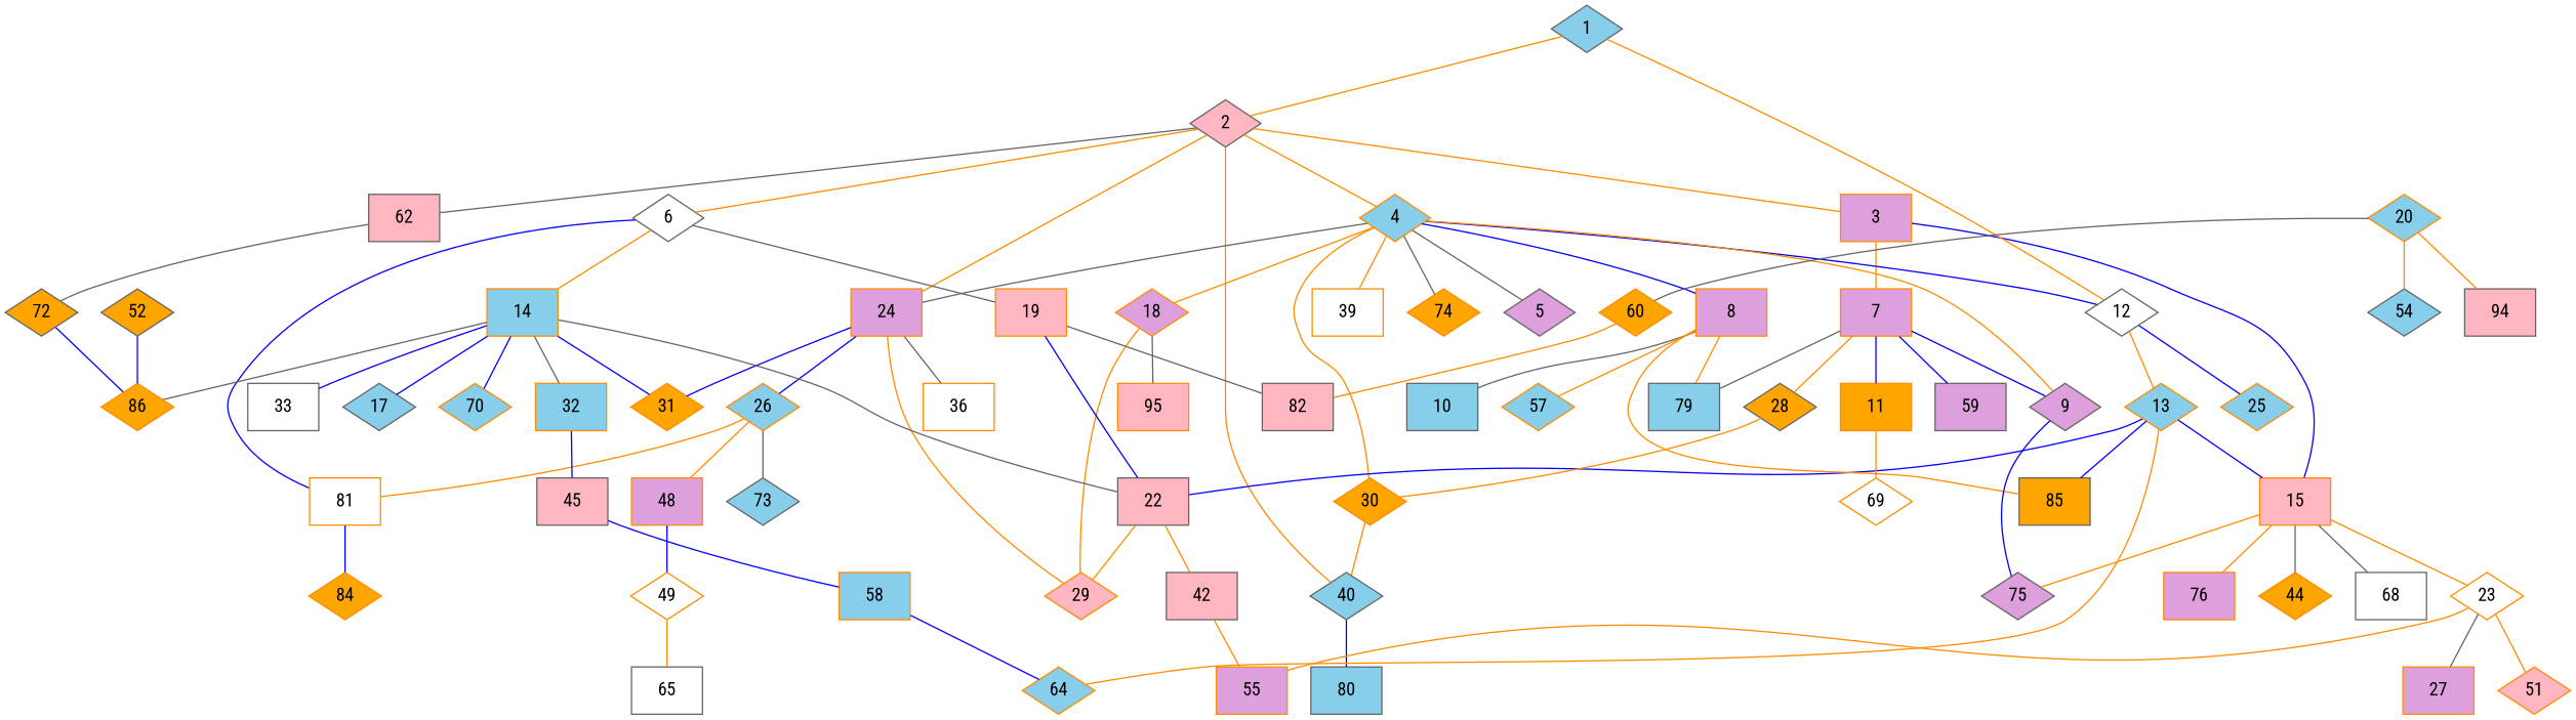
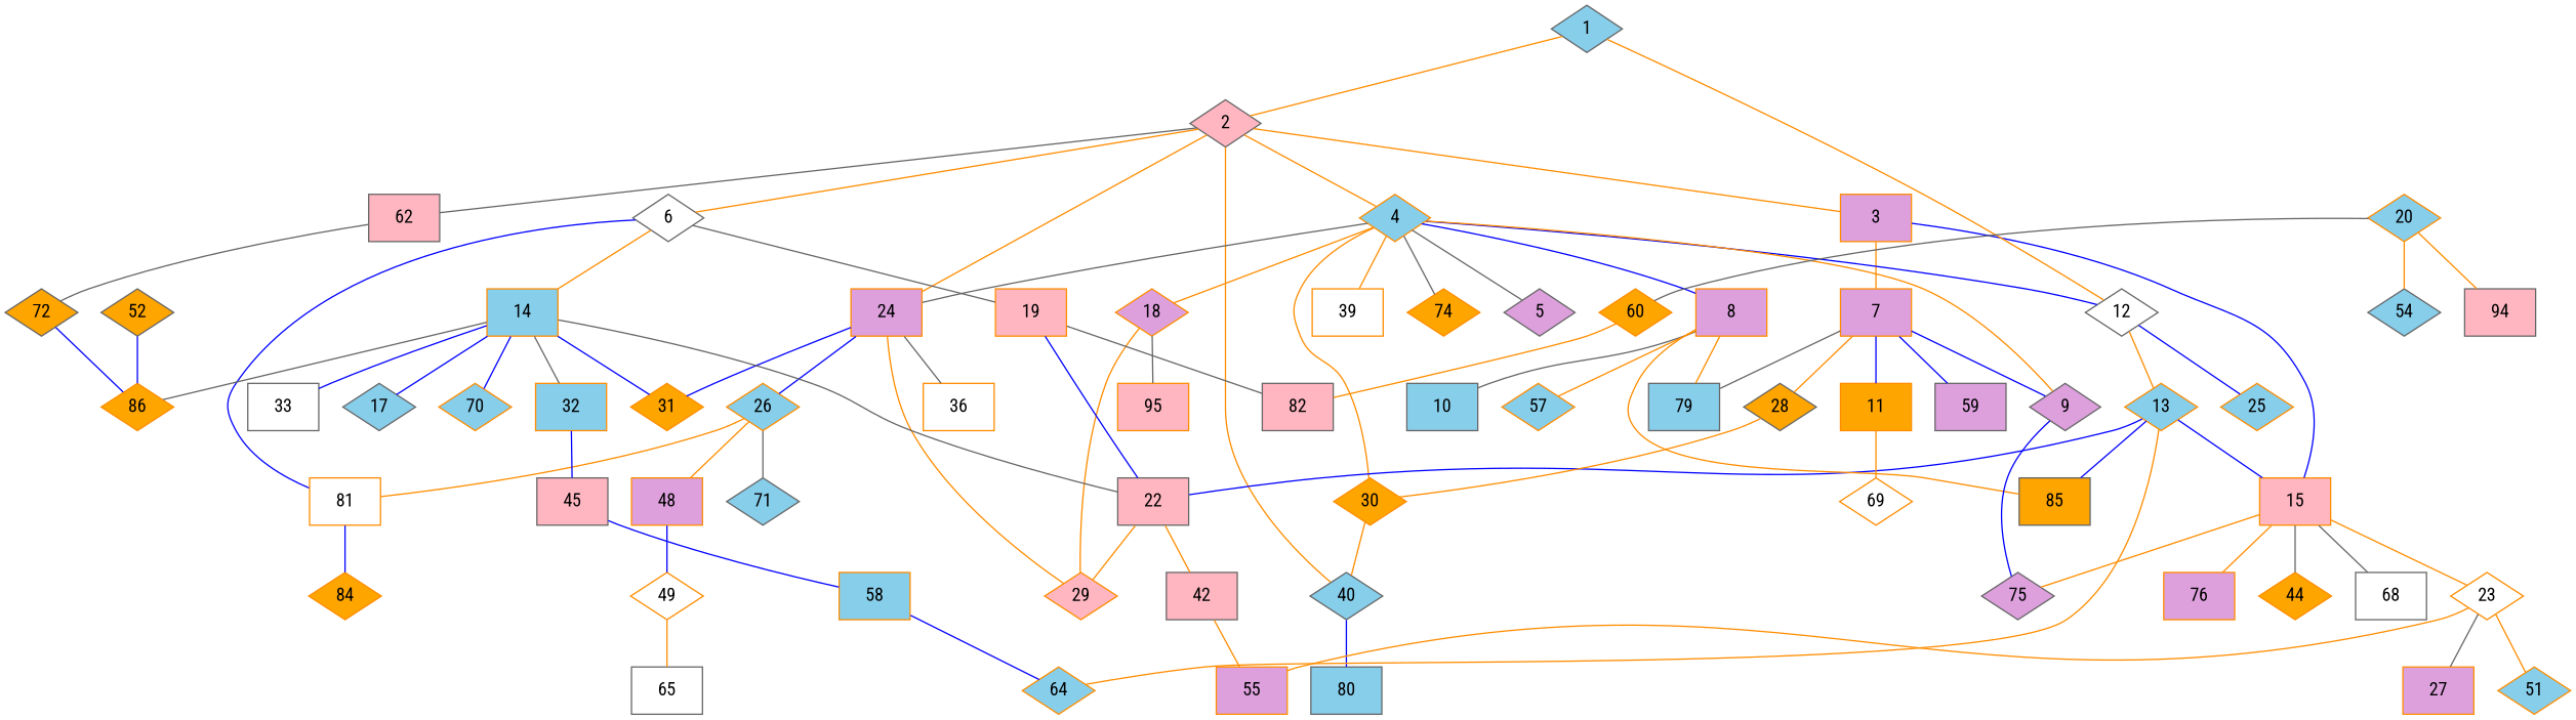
  graph {
    fontname="Roboto Condensed"
    node [color=darkorange fillcolor=skyblue fontname="Roboto Condensed" shape=diamond style=filled]
    edge [color=darkorange fontname="Roboto Condensed"]
    2 [color=gray40 fillcolor=lightpink super="+78"]
    3 [fillcolor=plum shape=box]
    4 [super="+16"]
    6 [color=gray40 fillcolor=white]
    24 [fillcolor=plum shape=box super="+67"]
    40 [color=gray40 super="+43"]
    62 [color=gray40 fillcolor=lightpink shape=box]
    1 [color=gray40]
    12 [color=gray40 fillcolor=white super="+92"]
    13 [super="+61"]
    25
    7 [fillcolor=plum shape=box super="+41"]
    15 [fillcolor=lightpink shape=box super="+35"]
    5 [color=gray40 fillcolor=plum]
    8 [fillcolor=plum shape=box super="+83"]
    9 [color=gray40 fillcolor=plum super="+50"]
    18 [fillcolor=plum super="+47"]
    30 [fillcolor=orange]
    39 [fillcolor=white shape=box super="+56"]
    74 [fillcolor=orange]
    14 [shape=box super="+21"]
    19 [fillcolor=lightpink shape=box super="+71"]
    81 [fillcolor=white shape=box]
    31 [fillcolor=orange super="+63"]
    29 [fillcolor=lightpink super="+91"]
    26 [super="+37"]
    36 [fillcolor=white shape=box]
    80 [color=gray40 shape=box]
    72 [color=gray40 fillcolor=orange super="+77"]
    11 [fillcolor=orange shape=box super="+53"]
    28 [color=gray40 fillcolor=orange super="+38"]
    59 [color=gray40 fillcolor=plum shape=box]
    79 [color=gray40 shape=box]
    75 [color=gray40 fillcolor=plum]
    23 [fillcolor=white super="+90"]
    44 [fillcolor=orange]
    68 [color=gray40 fillcolor=white shape=box]
    76 [fillcolor=plum shape=box]
    10 [color=gray40 shape=box super="+89"]
    57
    85 [color=gray40 fillcolor=orange shape=box]
    95 [fillcolor=lightpink shape=box]
    52 [color=gray40 fillcolor=orange super="+66"]
    86 [fillcolor=orange super="+87"]
    22 [color=gray40 fillcolor=lightpink shape=box super="+46"]
    17 [color=gray40]
    32 [shape=box]
    33 [color=gray40 fillcolor=white shape=box]
    70 [super="+96"]
    82 [color=gray40 fillcolor=lightpink shape=box]
    84 [fillcolor=orange]
    69 [fillcolor=white]
    64
    42 [color=gray40 fillcolor=lightpink shape=box]
    45 [color=gray40 fillcolor=lightpink shape=box]
    27 [fillcolor=plum shape=box super="+88"]
-   51 [fillcolor=lightpink]
+   51
    55 [fillcolor=plum shape=box]
    20 [super="+34"]
    54 [color=gray40]
    60 [fillcolor=orange]
    94 [color=gray40 fillcolor=lightpink shape=box]
    48 [fillcolor=plum shape=box]
-   73 [color=gray40]
+   73 [color=gray40 label=71]
    49 [fillcolor=white]
    58 [shape=box super="+93"]
    65 [color=gray40 fillcolor=white shape=box]
    2 -- 3
    2 -- 4
    2 -- 6
    2 -- 24
    2 -- 40
    2 -- 62 [color=gray40]
    3 -- 7
    3 -- 15 [color=blue]
    4 -- 24 [color=gray40]
    4 -- 12 [color=blue]
    4 -- 5 [color=gray40]
    4 -- 8 [color=blue]
    4 -- 9
    4 -- 18
    4 -- 30
    4 -- 39
    4 -- 74 [color=gray40]
    6 -- 14
    6 -- 19 [color=gray40]
    6 -- 81 [color=blue]
    24 -- 31 [color=blue]
    24 -- 29
    24 -- 26 [color=blue]
    24 -- 36 [color=gray40]
    40 -- 80 [color=blue]
    62 -- 72 [color=gray40]
    1 -- 2
    1 -- 12
    12 -- 13
    12 -- 25 [color=blue]
    13 -- 15 [color=blue]
    13 -- 85 [color=blue]
    13 -- 22 [color=blue]
    13 -- 64
    7 -- 9 [color=blue]
    7 -- 11 [color=blue]
    7 -- 28
    7 -- 59 [color=blue]
    7 -- 79 [color=gray40]
    15 -- 75
    15 -- 23
    15 -- 44 [color=gray40]
    15 -- 68 [color=gray40]
    15 -- 76
    8 -- 79
    8 -- 10 [color=gray40]
    8 -- 57
    8 -- 85
    9 -- 75 [color=blue]
    18 -- 29
    18 -- 95 [color=gray40]
    30 -- 40
    14 -- 31 [color=blue]
    14 -- 86 [color=gray40]
    14 -- 22 [color=gray40]
    14 -- 17 [color=blue]
    14 -- 32 [color=gray40]
    14 -- 33 [color=blue]
    14 -- 70 [color=blue]
    19 -- 22 [color=blue]
    19 -- 82 [color=gray40]
    81 -- 84 [color=blue]
    26 -- 81
    26 -- 48
    26 -- 73 [color=gray40]
    72 -- 86 [color=blue]
    11 -- 69
    28 -- 30
    23 -- 27 [color=gray40]
    23 -- 51
    23 -- 55
    52 -- 86 [color=blue]
    22 -- 29
    22 -- 42
    32 -- 45 [color=blue]
    42 -- 55
    45 -- 58 [color=blue]
    20 -- 54
    20 -- 60 [color=gray40]
    20 -- 94
    60 -- 82
    48 -- 49 [color=blue]
    49 -- 65
    58 -- 64 [color=blue]
  }
